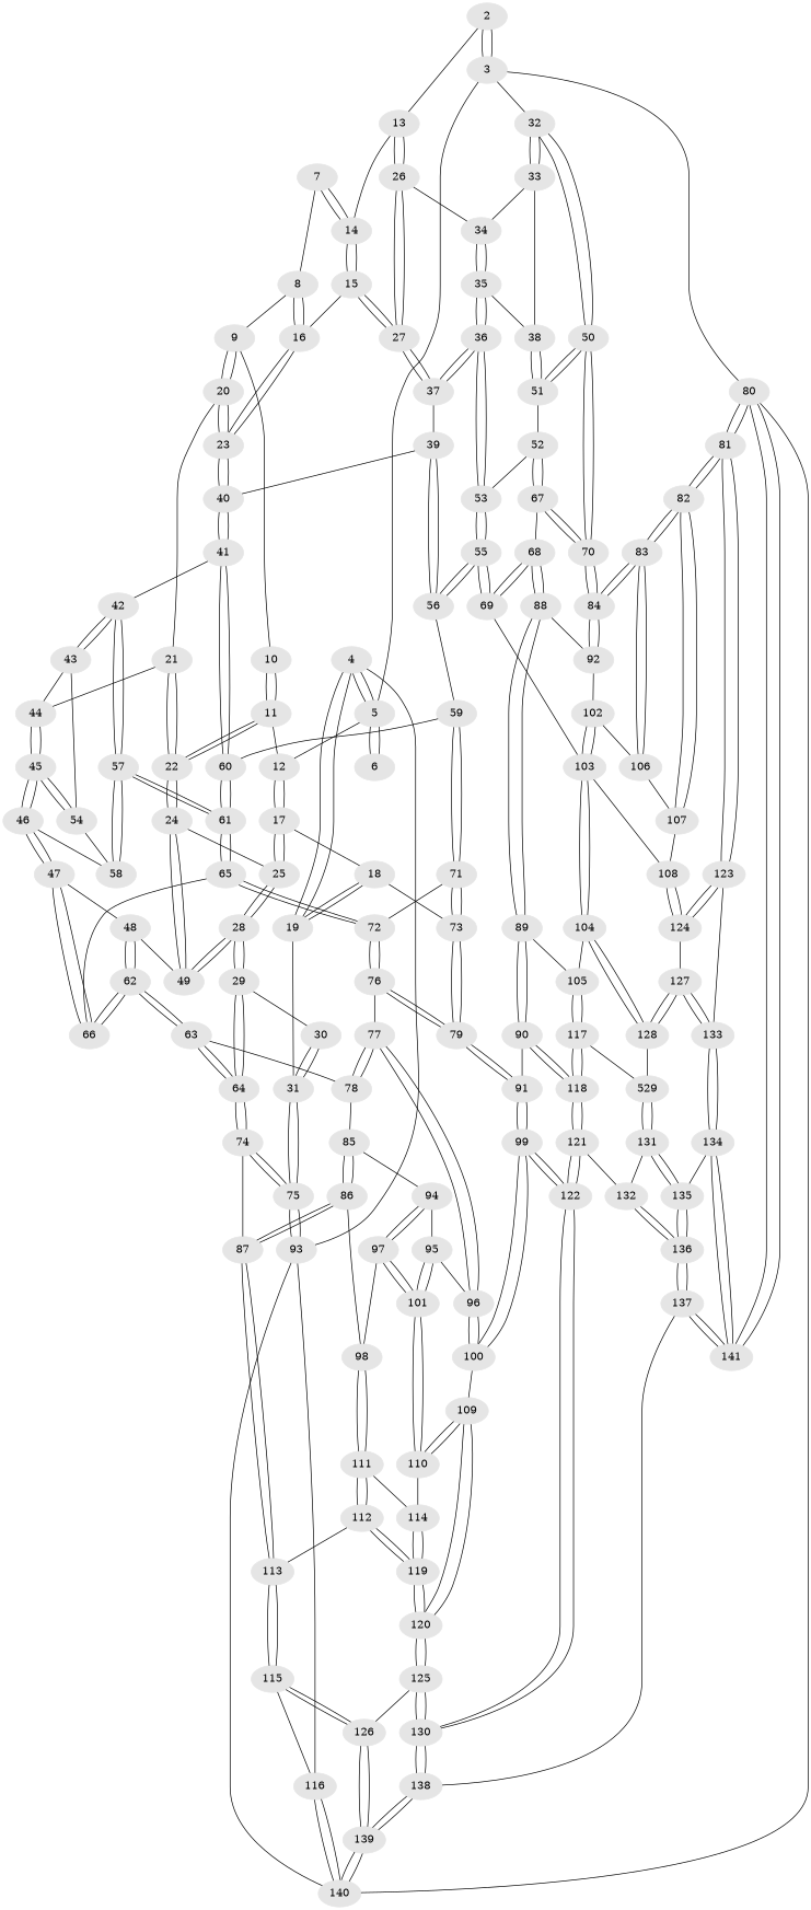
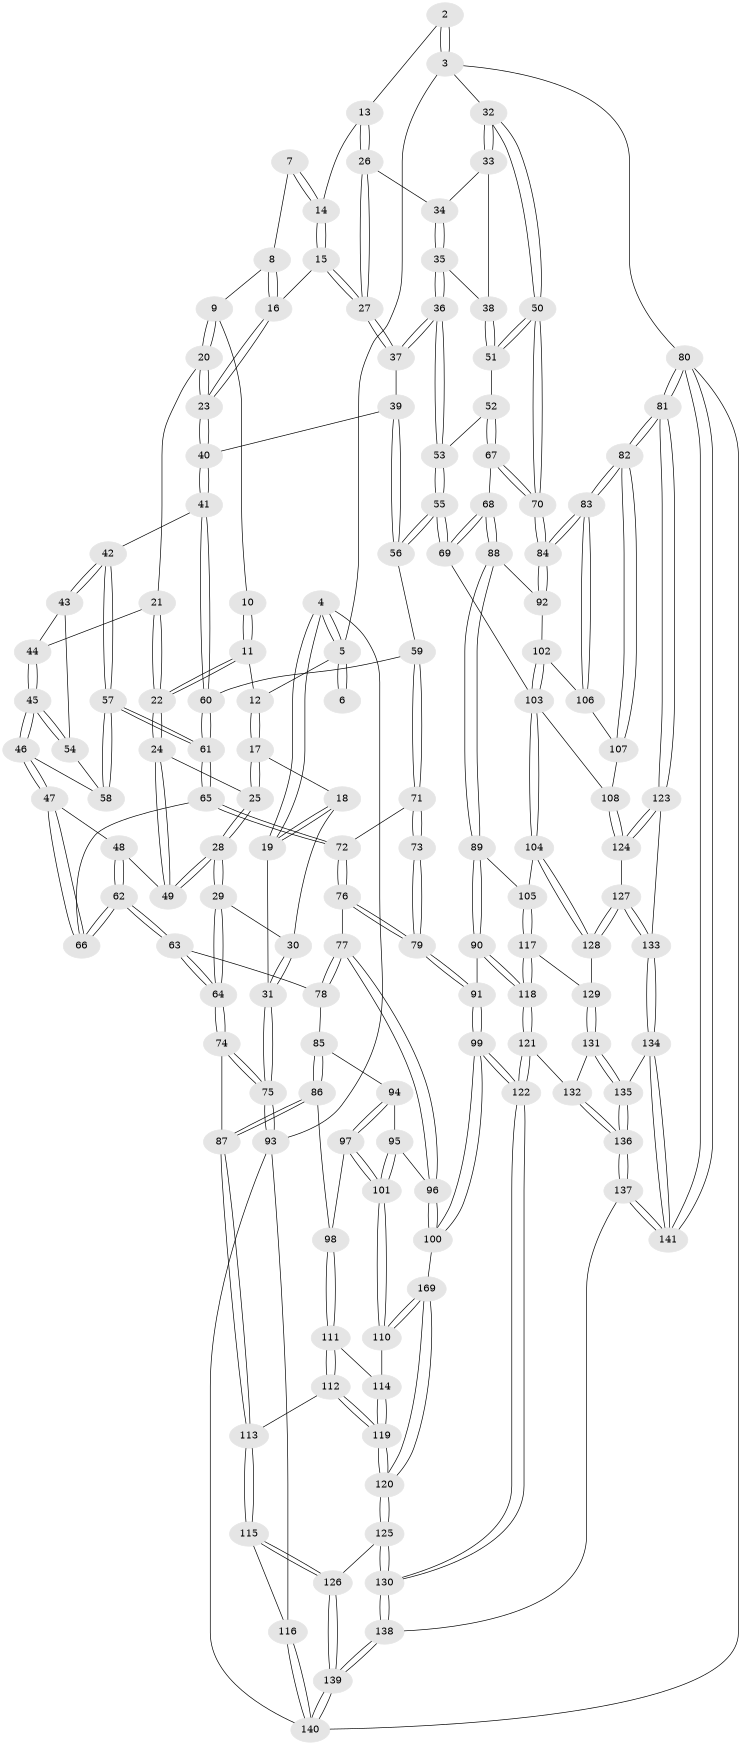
  graph {
    node [color=gray90 style=filled]
    2
    3
    13
    7
    8
    14
    32
    80
    5
    26
    4
    19
    93
    33
    50
    81
    140
    141
    6
    12
    31
    116
    17
    10
    11
    9
    16
    15
    20
    23
    21
    22
    24
    18
    25
    27
    34
    37
    40
    30
    28
    75
    44
    45
    49
    41
    29
    35
    39
    64
    74
    38
    51
    70
    36
    53
    55
    56
    52
    59
    42
    60
    43
    57
    61
    54
    58
    46
    47
    48
    66
    62
    63
    84
    67
    68
    69
    103
    71
    65
    72
    73
    78
    85
    87
    76
    88
    92
    89
    79
    77
    91
    113
    96
    100
    86
    94
    99
    82
    123
    83
    107
    124
    133
    106
    108
    102
    98
    95
    97
    111
    115
    90
    105
    118
    117
    121
    122
    101
    110
-   109
+   109 [label=169]
    114
    112
    130
    120
    104
    128
-   129 [label=529]
+   129
    127
    125
    119
    126
    139
    131
    132
    136
    138
    134
    135
    137
    2 -- 3
    2 -- 3
    2 -- 13
    3 -- 32
    3 -- 80
    3 -- 5
    13 -- 14
    13 -- 26
    13 -- 26
    7 -- 8
    7 -- 14
    7 -- 14
    8 -- 9
    8 -- 16
    8 -- 16
    14 -- 15
    14 -- 15
    32 -- 33
    32 -- 33
    32 -- 50
    32 -- 50
    80 -- 81
    80 -- 81
    80 -- 140
    80 -- 141
    80 -- 141
    5 -- 6
    5 -- 6
    5 -- 12
    26 -- 27
    26 -- 27
    26 -- 34
    4 -- 5
    4 -- 5
    4 -- 19
    4 -- 19
    4 -- 93
    19 -- 31
    93 -- 140
    93 -- 116
    33 -- 34
    33 -- 38
    50 -- 51
    50 -- 51
    50 -- 70
    50 -- 70
    81 -- 82
    81 -- 82
    81 -- 123
    81 -- 123
    12 -- 17
    12 -- 17
    31 -- 75
    31 -- 75
    116 -- 140
    116 -- 140
    17 -- 18
    17 -- 25
    17 -- 25
    10 -- 11
    10 -- 11
    11 -- 12
    11 -- 22
    11 -- 22
    9 -- 10
    9 -- 20
    9 -- 20
    16 -- 23
    16 -- 23
    15 -- 16
    15 -- 27
    15 -- 27
    20 -- 23
    20 -- 23
    20 -- 21
    23 -- 40
    23 -- 40
    21 -- 22
    21 -- 22
    21 -- 44
    22 -- 24
    22 -- 24
    24 -- 25
    24 -- 49
    24 -- 49
    18 -- 19
    18 -- 19
-   18 -- 73
+   18 -- 30
    25 -- 28
    25 -- 28
    27 -- 37
    27 -- 37
    34 -- 35
    34 -- 35
    37 -- 39
    40 -- 41
    40 -- 41
    30 -- 31
    30 -- 31
    28 -- 49
    28 -- 49
    28 -- 29
    28 -- 29
    75 -- 93
    75 -- 93
    44 -- 45
    44 -- 45
    45 -- 54
    45 -- 54
    45 -- 46
    45 -- 46
    41 -- 42
    41 -- 60
    41 -- 60
    29 -- 30
    29 -- 64
    29 -- 64
    35 -- 38
    35 -- 36
    35 -- 36
    39 -- 40
    39 -- 56
    39 -- 56
    64 -- 74
    64 -- 74
    74 -- 75
    74 -- 75
    74 -- 87
    38 -- 51
    38 -- 51
    51 -- 52
    70 -- 84
    70 -- 84
    36 -- 37
    36 -- 37
    36 -- 53
    36 -- 53
    53 -- 55
    53 -- 55
    55 -- 56
    55 -- 56
    55 -- 69
    55 -- 69
    56 -- 59
    52 -- 53
    52 -- 67
    52 -- 67
    59 -- 60
    59 -- 71
    59 -- 71
    42 -- 43
    42 -- 43
    42 -- 57
    42 -- 57
    60 -- 61
    60 -- 61
    43 -- 44
    43 -- 54
    57 -- 61
    57 -- 61
    57 -- 58
    57 -- 58
    61 -- 65
    61 -- 65
    54 -- 58
    46 -- 58
    46 -- 47
    46 -- 47
    47 -- 48
    47 -- 66
    47 -- 66
    48 -- 49
    48 -- 62
    48 -- 62
    62 -- 66
    62 -- 66
    62 -- 63
    62 -- 63
    63 -- 64
    63 -- 64
    63 -- 78
    84 -- 92
    84 -- 92
    67 -- 70
    67 -- 70
    67 -- 68
    68 -- 69
    68 -- 69
    68 -- 88
    68 -- 88
    69 -- 103
    103 -- 108
    103 -- 104
    103 -- 104
    71 -- 72
    71 -- 73
    71 -- 73
    65 -- 66
    65 -- 72
    65 -- 72
    72 -- 76
    72 -- 76
    73 -- 79
    73 -- 79
    78 -- 85
    85 -- 86
    85 -- 86
    85 -- 94
    87 -- 113
    87 -- 113
    76 -- 79
    76 -- 79
    76 -- 77
    88 -- 92
    88 -- 89
    88 -- 89
    92 -- 102
    89 -- 90
    89 -- 90
    89 -- 105
    79 -- 91
    79 -- 91
    77 -- 78
    77 -- 78
    77 -- 96
    77 -- 96
    91 -- 99
    91 -- 99
    113 -- 115
    113 -- 115
    96 -- 100
    96 -- 100
    100 -- 109
    86 -- 87
    86 -- 87
    86 -- 98
    94 -- 95
    94 -- 97
    94 -- 97
    99 -- 100
    99 -- 100
    99 -- 122
    99 -- 122
    82 -- 83
    82 -- 83
    82 -- 107
    82 -- 107
    123 -- 124
    123 -- 124
    123 -- 133
    83 -- 84
    83 -- 84
    83 -- 106
    83 -- 106
    107 -- 108
    124 -- 127
    133 -- 134
    133 -- 134
    106 -- 107
    108 -- 124
    108 -- 124
    102 -- 103
    102 -- 103
    102 -- 106
    98 -- 111
    98 -- 111
    95 -- 96
    95 -- 101
    95 -- 101
    97 -- 98
    97 -- 101
    97 -- 101
    111 -- 114
    111 -- 112
    111 -- 112
    115 -- 116
    115 -- 126
    115 -- 126
    90 -- 91
    90 -- 118
    90 -- 118
    105 -- 117
    105 -- 117
    118 -- 121
    118 -- 121
    117 -- 118
    117 -- 118
    117 -- 129
    121 -- 122
    121 -- 122
    121 -- 132
    122 -- 130
    122 -- 130
    101 -- 110
    101 -- 110
    110 -- 114
    109 -- 110
    109 -- 110
    109 -- 120
    109 -- 120
    114 -- 119
    114 -- 119
    112 -- 113
    112 -- 119
    112 -- 119
    130 -- 138
    130 -- 138
    120 -- 125
    120 -- 125
    104 -- 105
    104 -- 128
    104 -- 128
    128 -- 129
    129 -- 131
    129 -- 131
    127 -- 133
    127 -- 133
    127 -- 128
    127 -- 128
    125 -- 130
    125 -- 130
    125 -- 126
    119 -- 120
    119 -- 120
    126 -- 139
    126 -- 139
    139 -- 140
    139 -- 140
    131 -- 132
    131 -- 135
    131 -- 135
    132 -- 136
    132 -- 136
    136 -- 137
    136 -- 137
    138 -- 139
    138 -- 139
    134 -- 141
    134 -- 141
    134 -- 135
    135 -- 136
    135 -- 136
    137 -- 141
    137 -- 141
    137 -- 138
  }
